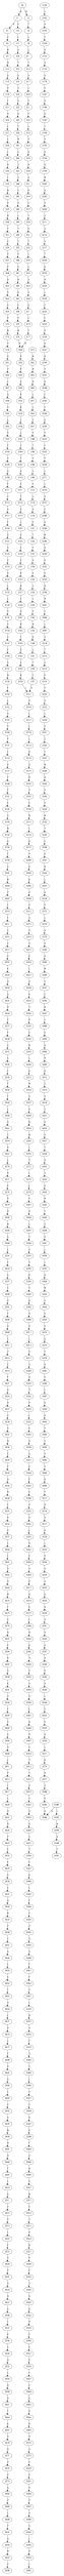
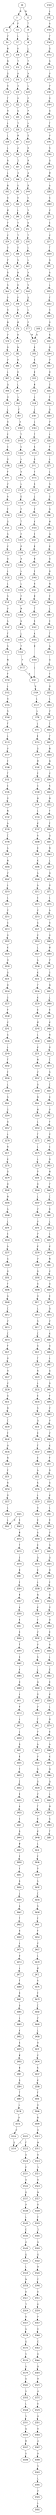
  strict digraph {
    fontname="Roboto Mono"
    node [fontname="Roboto Mono"]
    edge [fontname="Roboto Mono"]
    S0
    S1
    S2
    S3
    S4
    S5
    S6
    S7
    S8
    S9
    S10
    S11
    S12
    S13
    S14
    S15
    S16
    S17
    S18
    S19
    S20
    S21
    S22
    S23
    S24
    S25
    S26
    S27
    S28
    S29
    S30
    S31
    S32
    S33
    S34
    S35
    S36
    S37
    S38
    S39
    S40
    S41
    S42
    S43
    S44
    S45
    S46
    S47
    S48
    S49
    S50
    S51
    S52
    S53
    S54
    S55
    S56
    S57
    S58
    S59
    S60
    S61
    S62
    S63
    S64
    S65
    S66
    S67
    S68
    S69
    S70
    S71
    S72
    S73
    S74
    S75
    S76
    S77
    S78
    S79
    S80
    S81
    S82
    S83
    S84
    S85
    S86
    S87
    S88
    S89
    S90
    S91
    S92
    S93
    S94
    S95
    S96
    S97
    S98
    S99
    S100
    S101
    S102
    S103
    S104
    S105
    S106
    S107
    S108
    S109
    S110
    S111
    S112
    S113
    S114
    S115
    S116
    S117
    S118
    S119
    S120
    S121
    S122
    S123
    S124
    S125
    S126
    S127
    S128
    S129
    S130
    S131
    S132
    S133
    S134
    S135
    S136
    S137
    S138
    S139
    S140
    S141
    S142
    S143
    S144
    S145
    S146
    S147
    S148
    S149
    S150
    S151
    S152
    S153
    S154
    S155
    S156
    S157
    S158
    S159
    S161
    S162
    S160
    S163
    S164
    S165
    S166
    S167
    S168
    S169
    S170
    S171
    S172
    S173
    S174
    S175
    S176
    S177
    S178
    S179
    S180
    S181
    S182
    S183
    S184
    S185
    S186
    S187
    S188
    S189
    S190
    S191
    S192
    S193
    S194
    S195
    S196
    S197
    S198
    S199
    S200
    S201
    S202
    S203
    S204
    S205
    S206
    S207
    S208
    S209
    S210
    S211
    S212
    S213
    S214
    S215
    S216
    S217
    S218
    S219
    S220
    S221
    S222
    S223
    S224
    S225
    S226
    S227
    S228
    S229
    S230
    S231
    S232
    S233
    S234
    S235
    S236
    S237
    S238
    S239
    S240
    S241
    S242
    S243
    S244
    S245
    S246
    S247
    S248
    S249
    S250
    S251
    S252
    S253
    S254
    S255
    S256
    S257
    S258
    S259
    S260
    S261
    S262
    S263
    S264
    S265
    S266
    S267
    S268
    S269
    S270
    S271
    S272
    S273
    S274
    S275
    S276
    S277
    S278
    S279
    S280
    S281
    S282
    S283
    S284
    S285
    S286
    S287
    S288
    S289
    S290
    S291
    S292
    S293
    S294
    S295
    S296
    S297
    S298
    S299
    S300
    S301
    S302
    S303
    S304
    S305
    S306
    S307
    S308
    S309
    S310
    S311
    S312
    S313
    S314
    S315
    S316
    S317
    S318
    S319
    S320
    S321
    S322
    S323
    S324
    S325
    S326
    S327
    S328
    S329
    S330
    S331
    S332
    S333
    S334
    S335
    S336
    S337
    S338
    S339
    S340
    S341
    S342
    S343
    S344
    S345
    S346
    S347
    S348
    S349
    S350
    S351
    S352
    S353
    S354
    S355
    S356
    S357
    S358
    S359
    S360
    S361
    S362
    S363
    S364
    S365
    S366
    S367
    S368
    S369
    S370
    S371
    S372
    S373
    S374
    S375
    S376
    S377
    S378
    S379
    S380
    S381
    S382
    S383
    S384
    S385
    S386
    S387
    S388
    S389
    S390
    S391
    S392
    S393
    S394
    S395
    S396
    S397
    S398
    S399
    S400
    S401
    S402
    S403
    S404
    S405
    S406
    S407
    S408
    S409
    S410
    S411
    S412
    S413
    S414
    S415
    S416
    S417
    S418
    S419
    S420
    S421
    S422
    S423
    S424
    S425
    S426
    S427
    S428
    S429
    S430
    S431
    S432
    S433
    S434
    S435
    S436
    S437
    S438
    S439
    S440
    S441
    S442
    S443
    S444
    S445
    S446
    S447
    S448
    S449
    S450
    S451
    S452
    S453
    S454
    S455
    S456
    S457
    S458
    S459
    S460
    S461
    S462
    S463
    S464
    S465
    S466
    S467
    S468
    S469
    S470
    S471
    S472
    S473
    S474
    S475
    S476
    S477
    S478
    S479
    S480
    S481
    S482
    S483
    S484
    S485
    S486
    S487
    S488
    S489
    S490
    S491
    S492
    S493
    S494
    S495
    S496
    S497
    S498
    S499
    S500
    S501
    S502
    S503
    S504
    S505
    S506
    S507
    S508
    S509
    S510
    S511
    S512
    S513
    S514
    S515
    S516
    S517
    S518
    S519
    S520
    S521
    S522
    S523
    S524
    S525
    S526
    S527
    S528
    S529
    S530
    S531
    S532
    S533
    S534
    S535
    S536
    S537
    S538
    S539
    S540
    S541
    S542
    S543
    S544
    S545
    S546
    S547
    S548
    S549
    S550
    S551
    S552
    S553
    S554
    S555
    S556
    S557
    S558
    S559
    S560
    S561
    S562
    S563
    S564
    S565
    S566
    S567
    S568
    S569
    S570
    S571
    S572
    S573
    S574
    S575
    S576
    S577
    S578
    S579
    S580
    S581
    S582
    S583
    S584
    S585
    S586
    S587
    S588
    S589
    S590
    S591
    S592
    S593
    S594
    S595
    S596
    S597
    S598
    S599
    S600
    S601
    S602
    S0 -> S1 [label=M]
    S0 -> S2 [label=W]
    S1 -> S3 [label=A]
    S1 -> S4 [label=P]
    S2 -> S5 [label=T]
    S3 -> S6 [label=V]
    S4 -> S7 [label=L]
    S5 -> S8 [label=L]
    S6 -> S9 [label=W]
    S7 -> S10 [label=K]
    S8 -> S11 [label=L]
    S9 -> S12 [label=N]
    S10 -> S13 [label=T]
    S11 -> S14 [label=T]
    S12 -> S15 [label=S]
    S13 -> S16 [label=A]
    S14 -> S17 [label=V]
    S15 -> S18 [label=G]
    S16 -> S19 [label=I]
    S17 -> S20 [label=L]
    S18 -> S21 [label=T]
    S19 -> S22 [label=S]
    S20 -> S23 [label=F]
    S21 -> S24 [label=H]
    S22 -> S25 [label=Q]
    S23 -> S26 [label=F]
    S24 -> S27 [label=L]
    S25 -> S28 [label=T]
    S26 -> S29 [label=L]
    S27 -> S30 [label=L]
    S28 -> S31 [label=W]
    S29 -> S32 [label=S]
    S30 -> S33 [label=L]
    S31 -> S34 [label=A]
    S32 -> S35 [label=K]
    S33 -> S36 [label=R]
    S34 -> S37 [label=I]
    S35 -> S38 [label=R]
    S36 -> S39 [label=L]
    S37 -> S40 [label=I]
    S38 -> S41 [label=A]
    S39 -> S42 [label=W]
    S40 -> S43 [label=V]
    S41 -> S44 [label=R]
    S42 -> S45 [label=G]
    S43 -> S46 [label=D]
    S44 -> S47 [label=C]
    S45 -> S48 [label=M]
    S46 -> S49 [label=L]
    S47 -> S50 [label=Y]
    S48 -> S51 [label=Y]
    S49 -> S52 [label=Y]
    S50 -> S53 [label=G]
    S51 -> S54 [label=V]
    S52 -> S55 [label=T]
    S53 -> S56 [label=T]
    S54 -> S57 [label=S]
    S55 -> S58 [label=S]
    S56 -> S59 [label=L]
    S57 -> S60 [label=P]
    S58 -> S61 [label=S]
    S59 -> S62 [label=L]
    S60 -> S63 [label=R]
    S61 -> S64 [label=N]
    S62 -> S65 [label=V]
    S63 -> S66 [label=S]
    S64 -> S67 [label=R]
    S65 -> S68 [label=V]
    S66 -> S69 [label=P]
    S67 -> S70 [label=P]
    S68 -> S71 [label=S]
    S69 -> S72 [label=G]
    S70 -> S73 [label=D]
    S71 -> S74 [label=L]
    S72 -> S75 [label=W]
    S73 -> S76 [label=W]
    S74 -> S77 [label=F]
    S75 -> S78 [label=V]
-   S76 -> S80 [label=R]
-   S77 -> S80 [label=M]
+   S76 -> S79 [label=R]
+   S77 -> S83 [label=M]
    S78 -> S81 [label=D]
    S79 -> S82 [label=N]
    S80 -> S83 [label=K]
    S81 -> S84 [label=V]
    S82 -> S85 [label=N]
    S83 -> S86 [label=K]
    S84 -> S87 [label=L]
    S85 -> S88 [label=R]
    S86 -> S89 [label=S]
    S87 -> S90 [label=Q]
    S88 -> S91 [label=L]
    S89 -> S92 [label=R]
    S90 -> S93 [label=H]
    S91 -> S94 [label=L]
    S92 -> S95 [label=N]
    S93 -> S96 [label=L]
    S94 -> S97 [label=F]
    S95 -> S98 [label=L]
    S96 -> S99 [label=G]
    S97 -> S100 [label=I]
    S98 -> S101 [label=L]
    S99 -> S102 [label=I]
    S100 -> S103 [label=T]
    S101 -> S104 [label=L]
    S102 -> S105 [label=C]
    S103 -> S106 [label=C]
    S104 -> S107 [label=T]
    S105 -> S108 [label=S]
    S106 -> S109 [label=L]
    S107 -> S110 [label=A]
    S108 -> S111 [label=F]
    S109 -> S112 [label=V]
    S110 -> S113 [label=G]
    S111 -> S114 [label=V]
    S112 -> S115 [label=L]
    S113 -> S116 [label=T]
    S114 -> S117 [label=A]
    S115 -> S118 [label=G]
    S116 -> S119 [label=S]
    S117 -> S120 [label=F]
    S118 -> S121 [label=F]
    S119 -> S122 [label=L]
    S120 -> S123 [label=S]
    S121 -> S124 [label=T]
    S122 -> S125 [label=V]
    S123 -> S126 [label=S]
    S124 -> S127 [label=F]
    S125 -> S128 [label=V]
    S126 -> S129 [label=V]
    S127 -> S130 [label=G]
    S128 -> S131 [label=F]
    S129 -> S132 [label=G]
    S130 -> S133 [label=S]
    S131 -> S134 [label=R]
    S132 -> S135 [label=L]
    S133 -> S136 [label=L]
    S134 -> S137 [label=N]
    S135 -> S138 [label=L]
    S136 -> S139 [label=L]
    S137 -> S140 [label=I]
    S138 -> S141 [label=S]
    S139 -> S142 [label=F]
    S140 -> S143 [label=H]
    S141 -> S144 [label=V]
    S142 -> S145 [label=N]
    S143 -> S146 [label=N]
    S144 -> S147 [label=A]
    S145 -> S148 [label=G]
    S146 -> S149 [label=T]
    S147 -> S150 [label=F]
    S148 -> S151 [label=L]
    S149 -> S152 [label=S]
    S150 -> S153 [label=S]
    S151 -> S154 [label=Y]
    S152 -> S155 [label=A]
    S153 -> S156 [label=W]
    S154 -> S157 [label=Y]
    S155 -> S158 [label=N]
    S156 -> S159 [label=F]
    S157 -> S161 [label=S]
    S158 -> S161 [label=L]
    S159 -> S162 [label=L]
    S161 -> S164 [label=S]
    S162 -> S165 [label=S]
    S160 -> S163 [label=L]
    S163 -> S166 [label=A]
    S164 -> S167 [label=L]
    S165 -> S168 [label=S]
    S166 -> S169 [label=Y]
    S167 -> S170 [label=L]
    S168 -> S171 [label=F]
    S169 -> S172 [label=G]
    S170 -> S173 [label=L]
    S171 -> S174 [label=L]
    S172 -> S175 [label=S]
    S173 -> S176 [label=K]
    S174 -> S177 [label=V]
    S175 -> S178 [label=V]
    S176 -> S179 [label=S]
    S177 -> S180 [label=F]
    S178 -> S181 [label=V]
    S179 -> S182 [label=M]
    S180 -> S183 [label=T]
    S181 -> S184 [label=S]
    S182 -> S185 [label=I]
    S183 -> S186 [label=I]
    S184 -> S187 [label=G]
    S185 -> S188 [label=C]
    S186 -> S189 [label=S]
    S187 -> S190 [label=T]
    S188 -> S191 [label=N]
    S189 -> S192 [label=W]
    S190 -> S193 [label=V]
    S191 -> S194 [label=L]
    S192 -> S195 [label=A]
    S193 -> S196 [label=S]
    S194 -> S197 [label=K]
    S195 -> S198 [label=I]
    S196 -> S199 [label=G]
    S197 -> S200 [label=A]
    S198 -> S201 [label=A]
    S199 -> S202 [label=M]
    S200 -> S203 [label=K]
    S201 -> S204 [label=W]
    S202 -> S205 [label=A]
    S203 -> S206 [label=K]
    S204 -> S207 [label=V]
    S205 -> S208 [label=A]
    S206 -> S209 [label=A]
    S207 -> S210 [label=L]
    S208 -> S211 [label=V]
    S209 -> S212 [label=A]
    S210 -> S213 [label=L]
    S211 -> S214 [label=I]
    S212 -> S215 [label=I]
    S213 -> S216 [label=C]
    S214 -> S217 [label=V]
    S215 -> S218 [label=V]
    S216 -> S219 [label=C]
    S217 -> S220 [label=T]
    S218 -> S221 [label=A]
    S219 -> S222 [label=S]
    S220 -> S223 [label=G]
    S221 -> S224 [label=P]
    S222 -> S225 [label=K]
    S223 -> S226 [label=A]
    S224 -> S227 [label=L]
    S225 -> S228 [label=H]
    S226 -> S229 [label=L]
    S227 -> S230 [label=A]
    S228 -> S231 [label=G]
    S229 -> S232 [label=F]
    S230 -> S233 [label=K]
    S231 -> S234 [label=R]
    S232 -> S235 [label=C]
    S233 -> S236 [label=Y]
    S234 -> S237 [label=C]
    S235 -> S238 [label=S]
    S236 -> S239 [label=K]
    S237 -> S240 [label=F]
    S238 -> S241 [label=K]
    S239 -> S242 [label=E]
    S240 -> S243 [label=V]
    S241 -> S244 [label=R]
    S242 -> S245 [label=M]
    S243 -> S246 [label=A]
    S244 -> S247 [label=V]
    S245 -> S248 [label=L]
    S246 -> S249 [label=L]
    S247 -> S250 [label=R]
    S248 -> S251 [label=K]
    S249 -> S252 [label=F]
    S250 -> S253 [label=C]
    S251 -> S254 [label=W]
    S252 -> S255 [label=F]
    S253 -> S256 [label=F]
    S254 -> S257 [label=V]
    S255 -> S258 [label=L]
    S256 -> S259 [label=S]
    S257 -> S260 [label=G]
    S258 -> S261 [label=S]
    S259 -> S262 [label=V]
    S260 -> S263 [label=N]
    S261 -> S264 [label=C]
    S262 -> S265 [label=L]
    S263 -> S266 [label=M]
    S264 -> S267 [label=G]
    S265 -> S268 [label=F]
    S266 -> S269 [label=L]
    S267 -> S270 [label=L]
    S268 -> S271 [label=L]
    S269 -> S272 [label=T]
    S270 -> S273 [label=R]
    S271 -> S274 [label=L]
    S272 -> S275 [label=L]
    S273 -> S276 [label=E]
    S274 -> S277 [label=S]
    S275 -> S278 [label=L]
    S276 -> S279 [label=G]
    S277 -> S280 [label=C]
    S278 -> S281 [label=P]
    S279 -> S282 [label=R]
    S280 -> S283 [label=G]
    S281 -> S284 [label=D]
    S282 -> S285 [label=N]
    S283 -> S286 [label=M]
    S284 -> S287 [label=L]
    S285 -> S288 [label=A]
    S286 -> S289 [label=Q]
    S287 -> S290 [label=V]
    S288 -> S291 [label=L]
    S289 -> S292 [label=E]
    S290 -> S293 [label=V]
    S291 -> S294 [label=I]
    S292 -> S295 [label=G]
    S293 -> S296 [label=V]
    S294 -> S297 [label=A]
    S295 -> S298 [label=R]
    S296 -> S299 [label=K]
    S297 -> S300 [label=A]
    S298 -> S301 [label=N]
    S299 -> S302 [label=V]
    S300 -> S303 [label=G]
    S301 -> S304 [label=F]
    S302 -> S305 [label=D]
    S303 -> S306 [label=T]
    S304 -> S307 [label=L]
    S305 -> S308 [label=S]
    S306 -> S309 [label=G]
    S307 -> S310 [label=I]
    S308 -> S311 [label=H]
    S309 -> S312 [label=I]
    S310 -> S313 [label=T]
    S311 -> S314 [label=L]
    S312 -> S315 [label=V]
    S313 -> S316 [label=A]
    S314 -> S317 [label=S]
    S315 -> S318 [label=I]
    S316 -> S319 [label=G]
    S317 -> S320 [label=I]
    S318 -> S321 [label=F]
    S319 -> S322 [label=T]
    S320 -> S323 [label=S]
    S321 -> S324 [label=G]
    S322 -> S325 [label=G]
    S323 -> S326 [label=T]
    S324 -> S327 [label=H]
    S325 -> S328 [label=L]
    S326 -> S329 [label=R]
    S327 -> S330 [label=V]
    S328 -> S331 [label=V]
    S329 -> S332 [label=L]
    S330 -> S333 [label=G]
    S331 -> S334 [label=I]
    S332 -> S335 [label=E]
    S333 -> S336 [label=N]
    S334 -> S337 [label=Y]
    S335 -> S338 [label=S]
    S336 -> S339 [label=I]
    S337 -> S340 [label=W]
    S338 -> S341 [label=Q]
    S339 -> S342 [label=F]
    S340 -> S343 [label=N]
    S341 -> S344 [label=E]
    S342 -> S345 [label=H]
    S343 -> S346 [label=V]
    S344 -> S347 [label=F]
    S345 -> S348 [label=N]
    S346 -> S349 [label=K]
    S347 -> S350 [label=E]
    S348 -> S351 [label=F]
    S349 -> S352 [label=N]
    S350 -> S353 [label=A]
    S351 -> S354 [label=R]
    S352 -> S355 [label=T]
    S353 -> S356 [label=K]
    S354 -> S357 [label=G]
    S355 -> S358 [label=F]
    S356 -> S359 [label=L]
    S357 -> S360 [label=L]
    S358 -> S361 [label=Q]
    S359 -> S362 [label=S]
    S360 -> S363 [label=L]
    S361 -> S364 [label=N]
    S362 -> S365 [label=E]
-   S363 -> S366 [label=D]
+   S366 -> S363 [label=D]
    S364 -> S367 [label=L]
    S365 -> S368 [label=A]
    S366 -> S369 [label=S]
    S367 -> S370 [label=Q]
    S368 -> S371 [label=E]
    S369 -> S372 [label=M]
    S370 -> S373 [label=G]
    S371 -> S374 [label=Q]
    S372 -> S375 [label=T]
    S373 -> S376 [label=L]
    S374 -> S377 [label=E]
    S375 -> S378 [label=C]
    S376 -> S379 [label=A]
    S377 -> S380 [label=L]
    S378 -> S381 [label=N]
    S379 -> S382 [label=S]
    S380 -> S383 [label=N]
    S381 -> S384 [label=I]
    S382 -> S385 [label=S]
    S383 -> S386 [label=K]
    S384 -> S387 [label=R]
    S385 -> S388 [label=M]
    S386 -> S389 [label=T]
    S387 -> S390 [label=A]
    S388 -> S391 [label=V]
    S389 -> S392 [label=V]
    S390 -> S393 [label=K]
    S391 -> S394 [label=C]
    S392 -> S395 [label=V]
    S393 -> S396 [label=S]
    S394 -> S397 [label=N]
    S395 -> S398 [label=S]
    S396 -> S399 [label=F]
    S397 -> S400 [label=L]
    S398 -> S401 [label=L]
    S399 -> S402 [label=S]
    S400 -> S403 [label=E]
    S401 -> S404 [label=Q]
    S402 -> S405 [label=V]
    S403 -> S406 [label=K]
    S404 -> S407 [label=S]
    S405 -> S408 [label=H]
    S406 -> S409 [label=R]
    S407 -> S410 [label=V]
    S408 -> S411 [label=L]
    S409 -> S412 [label=R]
    S410 -> S413 [label=T]
    S411 -> S414 [label=P]
    S412 -> S415 [label=I]
    S413 -> S416 [label=Y]
    S414 -> S417 [label=L]
    S415 -> S418 [label=S]
    S416 -> S419 [label=A]
    S417 -> S420 [label=L]
    S418 -> S421 [label=I]
    S419 -> S422 [label=V]
    S420 -> S423 [label=Q]
    S421 -> S424 [label=K]
    S422 -> S425 [label=S]
    S423 -> S426 [label=R]
    S424 -> S427 [label=V]
    S425 -> S428 [label=S]
    S426 -> S429 [label=Y]
    S427 -> S430 [label=T]
    S428 -> S431 [label=V]
    S429 -> S432 [label=I]
    S430 -> S433 [label=P]
    S431 -> S434 [label=T]
    S432 -> S435 [label=E]
    S433 -> S436 [label=I]
    S434 -> S437 [label=E]
    S435 -> S438 [label=A]
    S436 -> S439 [label=D]
    S437 -> S440 [label=K]
    S438 -> S441 [label=I]
    S439 -> S442 [label=N]
    S440 -> S443 [label=L]
    S441 -> S444 [label=Q]
    S442 -> S445 [label=Y]
    S443 -> S446 [label=F]
    S444 -> S447 [label=W]
    S445 -> S448 [label=I]
    S446 -> S449 [label=P]
    S447 -> S450 [label=I]
    S448 -> S451 [label=K]
    S449 -> S452 [label=A]
    S450 -> S453 [label=Y]
    S451 -> S454 [label=L]
    S452 -> S455 [label=I]
    S453 -> S456 [label=G]
    S454 -> S457 [label=L]
    S455 -> S458 [label=S]
    S456 -> S459 [label=L]
    S457 -> S460 [label=K]
    S458 -> S461 [label=F]
    S459 -> S462 [label=A]
    S460 -> S463 [label=W]
    S461 -> S464 [label=F]
    S462 -> S465 [label=T]
    S463 -> S466 [label=V]
    S464 -> S467 [label=V]
    S465 -> S468 [label=H]
    S466 -> S469 [label=G]
    S467 -> S470 [label=L]
    S468 -> S471 [label=L]
    S469 -> S472 [label=E]
    S470 -> S473 [label=M]
    S471 -> S474 [label=D]
    S472 -> S475 [label=Q]
    S473 -> S476 [label=A]
    S474 -> S477 [label=L]
    S475 -> S478 [label=V]
    S476 -> S479 [label=F]
    S477 -> S480 [label=F]
    S478 -> S481 [label=K]
    S479 -> S482 [label=I]
    S480 -> S483 [label=D]
    S481 -> S484 [label=G]
    S482 -> S485 [label=V]
    S483 -> S486 [label=G]
    S484 -> S487 [label=L]
    S485 -> S488 [label=L]
    S486 -> S489 [label=L]
    S487 -> S490 [label=G]
    S488 -> S491 [label=H]
    S489 -> S492 [label=V]
    S490 -> S493 [label=D]
    S491 -> S494 [label=V]
    S492 -> S495 [label=S]
    S493 -> S496 [label=F]
    S494 -> S497 [label=K]
    S495 -> S498 [label=W]
    S496 -> S499 [label=V]
    S497 -> S500 [label=K]
    S498 -> S501 [label=N]
    S499 -> S502 [label=V]
    S500 -> S503 [label=F]
    S501 -> S504 [label=Q]
    S502 -> S505 [label=V]
    S503 -> S506 [label=H]
    S504 -> S507 [label=T]
    S505 -> S508 [label=K]
    S506 -> S509 [label=N]
    S507 -> S510 [label=L]
    S508 -> S511 [label=F]
    S509 -> S512 [label=D]
    S510 -> S513 [label=A]
    S511 -> S514 [label=D]
    S512 -> S515 [label=M]
    S513 -> S516 [label=V]
    S514 -> S517 [label=S]
    S515 -> S518 [label=K]
    S516 -> S519 [label=S]
    S517 -> S520 [label=K]
    S518 -> S521 [label=Y]
-   S519 -> S522 [label=L]
+   S522 -> S519 [label=L]
    S520 -> S523 [label=L]
    S521 -> S524 [label=K]
    S522 -> S525 [label=F]
    S523 -> S526 [label=E]
    S524 -> S527 [label=N]
    S525 -> S528 [label=S]
    S526 -> S529 [label=V]
    S527 -> S530 [label=K]
    S528 -> S531 [label=P]
    S529 -> S532 [label=S]
    S530 -> S533 [label=F]
    S531 -> S534 [label=S]
    S532 -> S535 [label=Q]
    S533 -> S536 [label=I]
    S534 -> S537 [label=Q]
    S535 -> S538 [label=R]
    S536 -> S539 [label=G]
    S537 -> S540 [label=A]
    S538 -> S541 [label=I]
    S539 -> S542 [label=G]
    S540 -> S543 [label=L]
    S541 -> S544 [label=S]
    S542 -> S545 [label=R]
    S543 -> S546 [label=E]
    S544 -> S547 [label=S]
    S545 -> S548 [label=F]
    S546 -> S549 [label=A]
    S547 -> S550 [label=D]
    S548 -> S551 [label=E]
    S549 -> S552 [label=Q]
    S550 -> S553 [label=E]
    S551 -> S554 [label=E]
    S552 -> S555 [label=L]
    S553 -> S556 [label=A]
    S554 -> S557 [label=F]
    S555 -> S558 [label=N]
    S556 -> S559 [label=L]
    S557 -> S560 [label=E]
    S558 -> S561 [label=D]
    S559 -> S562 [label=E]
    S560 -> S563 [label=E]
    S561 -> S564 [label=T]
    S562 -> S565 [label=E]
    S563 -> S566 [label=K]
    S564 -> S567 [label=K]
    S565 -> S568 [label=K]
    S566 -> S569 [label=R]
    S567 -> S570 [label=G]
    S568 -> S571 [label=L]
    S569 -> S572 [label=R]
    S570 -> S573 [label=Q]
    S571 -> S574 [label=R]
    S572 -> S575 [label=A]
    S573 -> S576 [label=V]
    S574 -> S577 [label=E]
    S575 -> S578 [label=E]
    S576 -> S579 [label=V]
    S577 -> S580 [label=A]
    S578 -> S581 [label=G]
    S579 -> S582 [label=G]
    S580 -> S583 [label=K]
    S581 -> S584 [label=K]
    S582 -> S585 [label=V]
    S583 -> S586 [label=Q]
    S584 -> S587 [label=A]
    S585 -> S588 [label=L]
-   S589 -> S586 [label=Q]
+   S586 -> S589 [label=Q]
    S587 -> S590 [label=H]
    S588 -> S591 [label=Y]
    S589 -> S592 [label=L]
    S590 -> S593 [label=V]
    S591 -> S594 [label=Q]
    S592 -> S595 [label=N]
    S593 -> S596 [label=L]
    S594 -> S597 [label=M]
    S595 -> S598 [label=A]
    S596 -> S599 [label=P]
    S597 -> S600 [label=V]
    S598 -> S601 [label=T]
    S599 -> S602 [label=L]
  }
